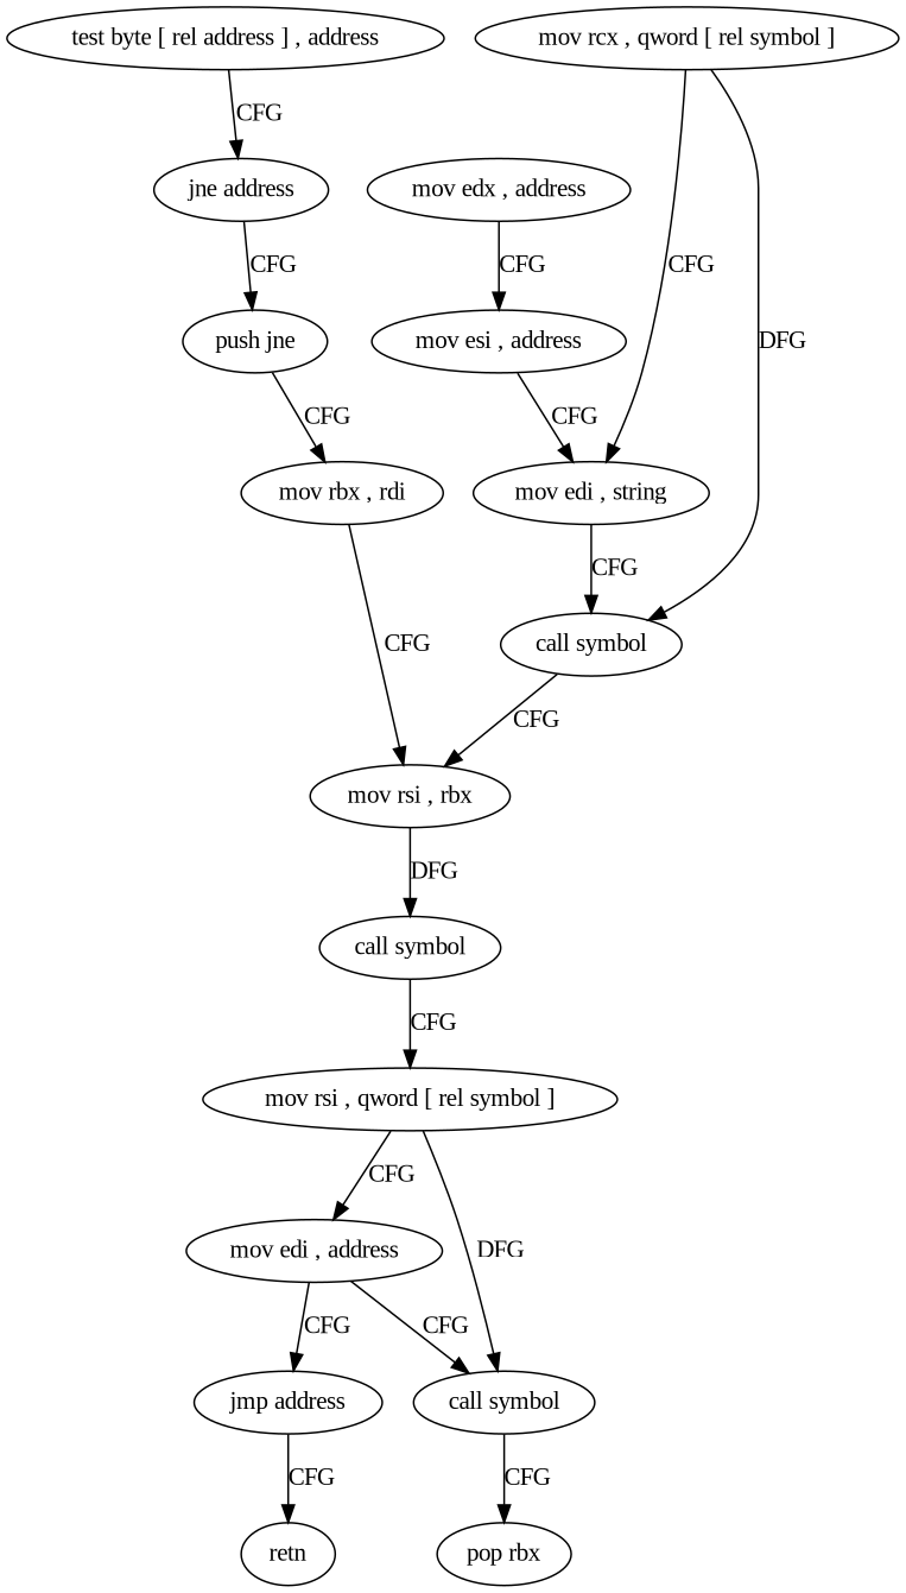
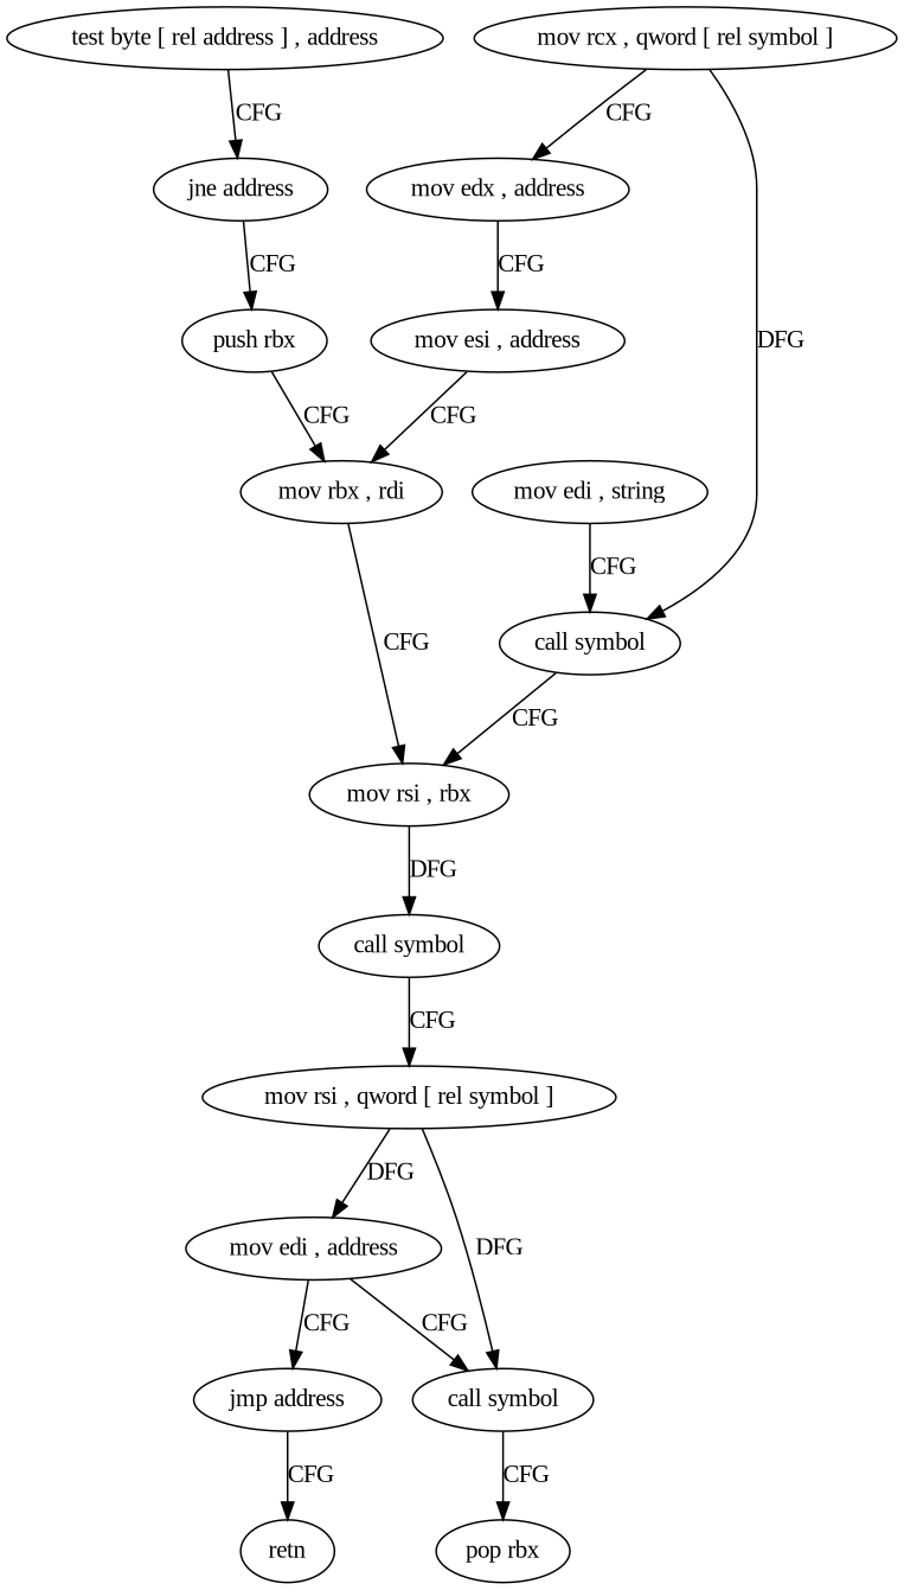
  digraph {
    fontname="Liberation Serif"
    node [fontname="Liberation Serif"]
    edge [fontname="Liberation Serif"]
    n1 [label="test byte [ rel address ] , address"]
    n2 [label="jne address"]
-   n3 [label="push jne"]
+   n3 [label="push rbx"]
    n4 [label="mov rbx , rdi"]
    n5 [label=retn]
    n6 [label="mov rsi , rbx"]
    n7 [label="mov rcx , qword [ rel symbol ]"]
    n8 [label="mov edx , address"]
    n9 [label="call symbol"]
    n10 [label="call symbol"]
    n11 [label="mov esi , address"]
    n12 [label="mov edi , string"]
    n13 [label="mov rsi , qword [ rel symbol ]"]
    n14 [label="mov edi , address"]
    n15 [label="call symbol"]
    n16 [label="jmp address"]
    n17 [label="pop rbx"]
    n1 -> n2 [label=CFG]
    n2 -> n3 [label=CFG]
    n3 -> n4 [label=CFG]
    n4 -> n6 [label=CFG]
    n6 -> n10 [label=DFG]
-   n7 -> n12 [label=CFG]
+   n7 -> n8 [label=CFG]
    n7 -> n9 [label=DFG]
    n8 -> n11 [label=CFG]
    n9 -> n6 [label=CFG]
    n10 -> n13 [label=CFG]
-   n11 -> n12 [label=CFG]
+   n11 -> n4 [label=CFG]
    n12 -> n9 [label=CFG]
-   n13 -> n14 [label=CFG]
+   n13 -> n14 [label=DFG]
    n13 -> n15 [label=DFG]
    n14 -> n15 [label=CFG]
    n14 -> n16 [label=CFG]
    n15 -> n17 [label=CFG]
    n16 -> n5 [label=CFG]
  }
